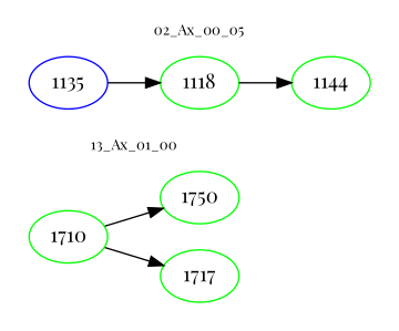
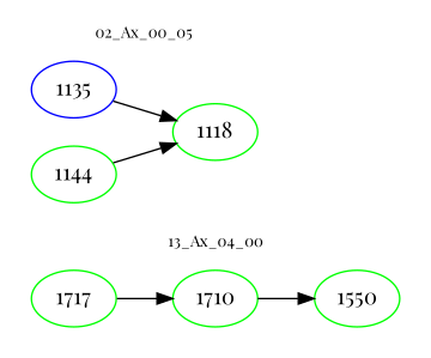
  digraph {
    fontname="Playfair Display"
    rankdir=LR
    node [color=green fontname="Playfair Display"]
    edge [color=black fontname="Playfair Display"]
    n1 [label=1717]
    n2 [label=1710]
-   n3 [label=1750]
+   n3 [label=1550]
    n4 [color=blue label=1135]
    n5 [label=1118]
    n6 [label=1144]
    subgraph cluster_1 {
      color=white
      fontsize=10
-     label="13_Ax_01_00"
+     label="13_Ax_04_00"
      n1
      n2
      n3
    }
    subgraph cluster_2 {
      color=white
      fontsize=10
      label="02_Ax_00_05"
      n4
      n5
      n6
    }
-   n2 -> n1
+   n1 -> n2
    n2 -> n3
    n4 -> n5
-   n5 -> n6
+   n6 -> n5
  }
